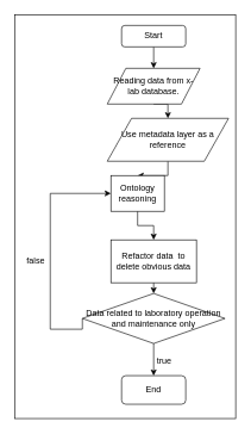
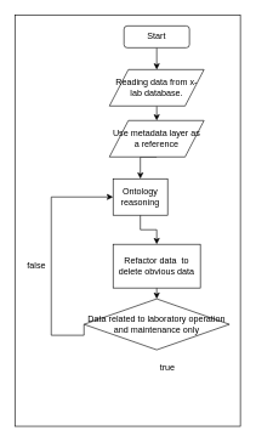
  <mxCell id="0" />
  <mxCell id="1" parent="0" />
  <mxCell id="2" value="" style="rounded=0;whiteSpace=wrap;html=1;" vertex="1" parent="1"><mxGeometry x="20" y="20" width="310" height="565" as="geometry" /></mxCell>
  <mxCell id="3" style="edgeStyle=orthogonalEdgeStyle;rounded=0;orthogonalLoop=1;jettySize=auto;html=1;exitX=0.5;exitY=1;exitDx=0;exitDy=0;entryX=0.5;entryY=0;entryDx=0;entryDy=0;" edge="1" parent="1" source="4" target="7"><mxGeometry relative="1" as="geometry" /></mxCell>
  <mxCell id="4" value="Start" style="rounded=1;whiteSpace=wrap;html=1;" vertex="1" parent="1"><mxGeometry x="170" y="35" width="90" height="30" as="geometry" /></mxCell>
- <mxCell id="5" value="End" style="rounded=1;whiteSpace=wrap;html=1;" vertex="1" parent="1"><mxGeometry x="170" y="525" width="90" height="40" as="geometry" /></mxCell>
  <mxCell id="6" style="edgeStyle=orthogonalEdgeStyle;rounded=0;orthogonalLoop=1;jettySize=auto;html=1;exitX=0.5;exitY=1;exitDx=0;exitDy=0;entryX=0.5;entryY=0;entryDx=0;entryDy=0;" edge="1" parent="1" source="7" target="9"><mxGeometry relative="1" as="geometry" /></mxCell>
  <mxCell id="7" value="Reading data from x-lab database." style="shape=parallelogram;perimeter=parallelogramPerimeter;whiteSpace=wrap;html=1;" vertex="1" parent="1"><mxGeometry x="150" y="95" width="130" height="50" as="geometry" /></mxCell>
  <mxCell id="8" style="edgeStyle=orthogonalEdgeStyle;rounded=0;orthogonalLoop=1;jettySize=auto;html=1;exitX=0.5;exitY=1;exitDx=0;exitDy=0;entryX=0.5;entryY=0;entryDx=0;entryDy=0;" edge="1" parent="1" source="9" target="11"><mxGeometry relative="1" as="geometry" /></mxCell>
- <mxCell id="9" value="Use metadata layer as a reference" style="shape=parallelogram;perimeter=parallelogramPerimeter;whiteSpace=wrap;html=1;" vertex="1" parent="1"><mxGeometry x="150" y="165" width="170" height="60" as="geometry" /></mxCell>
+ <mxCell id="9" value="Use metadata layer as a reference" style="shape=parallelogram;perimeter=parallelogramPerimeter;whiteSpace=wrap;html=1;" vertex="1" parent="1"><mxGeometry x="150" y="165" width="130" height="50" as="geometry" /></mxCell>
  <mxCell id="10" style="edgeStyle=orthogonalEdgeStyle;rounded=0;orthogonalLoop=1;jettySize=auto;html=1;exitX=0.5;exitY=1;exitDx=0;exitDy=0;entryX=0.5;entryY=0;entryDx=0;entryDy=0;" edge="1" parent="1" source="11" target="13"><mxGeometry relative="1" as="geometry" /></mxCell>
  <mxCell id="11" value="Ontology reasoning" style="rounded=0;whiteSpace=wrap;html=1;" vertex="1" parent="1"><mxGeometry x="155" y="245" width="75" height="50" as="geometry" /></mxCell>
  <mxCell id="12" style="edgeStyle=orthogonalEdgeStyle;rounded=0;orthogonalLoop=1;jettySize=auto;html=1;exitX=0.5;exitY=1;exitDx=0;exitDy=0;entryX=0.5;entryY=0;entryDx=0;entryDy=0;" edge="1" parent="1" source="13" target="16"><mxGeometry relative="1" as="geometry" /></mxCell>
  <mxCell id="13" value="Refactor data &amp;nbsp;to delete obvious data" style="rounded=0;whiteSpace=wrap;html=1;" vertex="1" parent="1"><mxGeometry x="155" y="335" width="120" height="60" as="geometry" /></mxCell>
- <mxCell id="14" style="edgeStyle=orthogonalEdgeStyle;rounded=0;orthogonalLoop=1;jettySize=auto;html=1;exitX=0.5;exitY=1;exitDx=0;exitDy=0;entryX=0.5;entryY=0;entryDx=0;entryDy=0;" edge="1" parent="1" source="16" target="5"><mxGeometry relative="1" as="geometry" /></mxCell>
  <mxCell id="15" style="edgeStyle=orthogonalEdgeStyle;rounded=0;orthogonalLoop=1;jettySize=auto;html=1;exitX=0;exitY=0.5;exitDx=0;exitDy=0;entryX=0;entryY=0.5;entryDx=0;entryDy=0;" edge="1" parent="1" source="16" target="11"><mxGeometry relative="1" as="geometry"><Array as="points"><mxPoint x="70" y="460" /><mxPoint x="70" y="270" /></Array></mxGeometry></mxCell>
  <mxCell id="16" value="Data related to laboratory operation and maintenance only" style="rhombus;whiteSpace=wrap;html=1;" vertex="1" parent="1"><mxGeometry x="115" y="410" width="200" height="70" as="geometry" /></mxCell>
  <mxCell id="17" value="false" style="text;html=1;strokeColor=none;fillColor=none;align=center;verticalAlign=middle;whiteSpace=wrap;rounded=0;" vertex="1" parent="1"><mxGeometry x="30" y="355" width="40" height="20" as="geometry" /></mxCell>
  <mxCell id="18" value="true" style="text;html=1;strokeColor=none;fillColor=none;align=center;verticalAlign=middle;whiteSpace=wrap;rounded=0;" vertex="1" parent="1"><mxGeometry x="210" y="495" width="40" height="20" as="geometry" /></mxCell>
